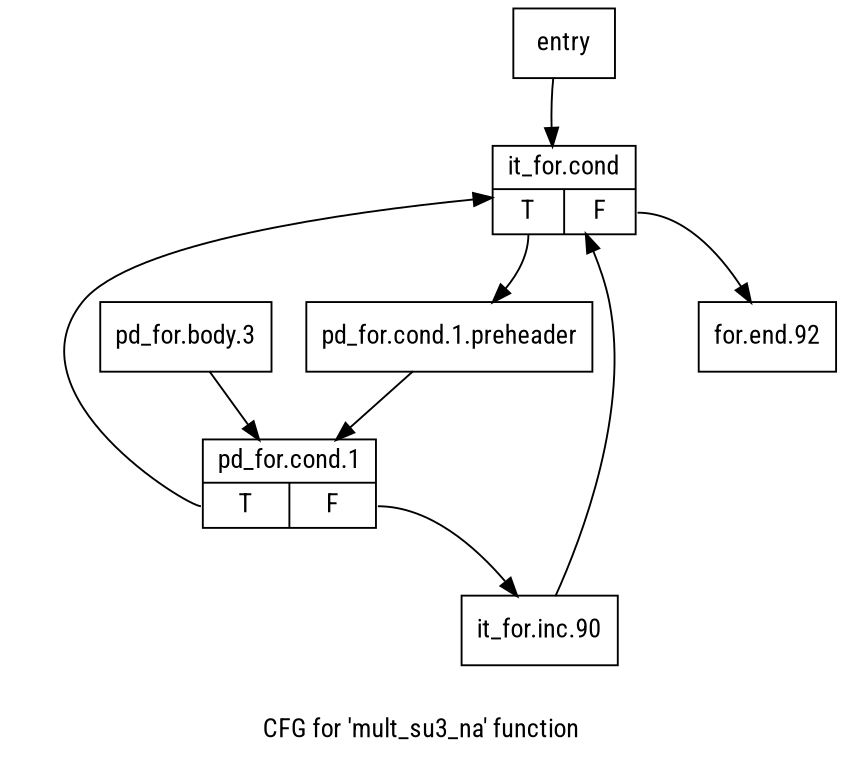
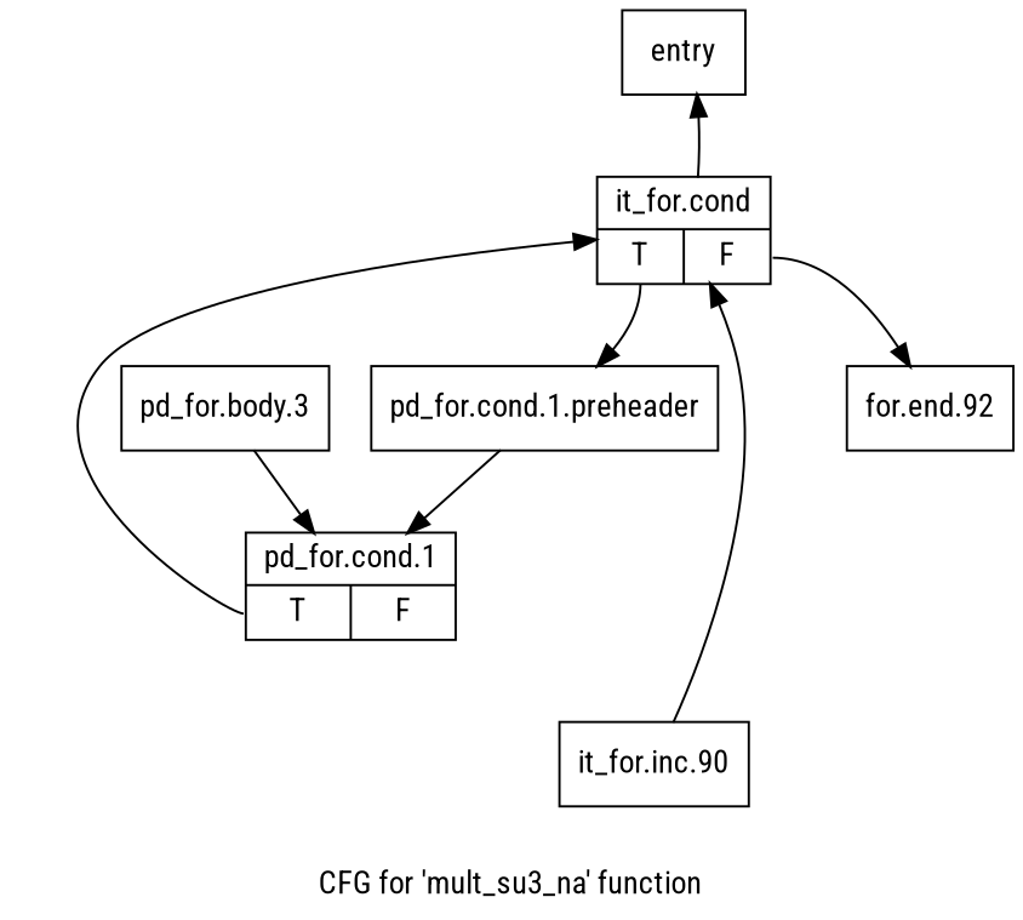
  digraph {
    fontname="Roboto Condensed"
    label="CFG for 'mult_su3_na' function"
    node [fontname="Roboto Condensed" shape=record]
    edge [fontname="Roboto Condensed"]
    n1 [label="{entry}"]
    n2 [label="{it_for.cond|{<s0>T|<s1>F}}"]
    n3 [label="{pd_for.cond.1.preheader}"]
    n4 [label="{for.end.92}"]
    n5 [label="{pd_for.cond.1|{<s0>T|<s1>F}}"]
    n6 [label="{it_for.inc.90}"]
    n7 [label="{pd_for.body.3}"]
-   n1 -> n2
+   n2 -> n1
    n2 -> n3 [tailport=s0]
    n2 -> n4 [tailport=s1]
    n3 -> n5
    n5 -> n2 [tailport=s0]
-   n5 -> n6 [tailport=s1]
    n6 -> n2
    n7 -> n5
  }
